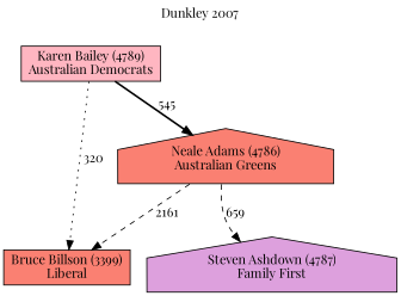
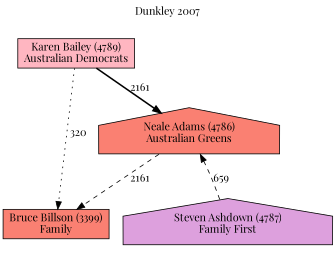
  digraph {
    fontname="Playfair Display"
    label="Dunkley 2007"
    labelloc=t
    mclimit=10
    node [fillcolor=salmon fontname="Playfair Display" shape=box style=filled]
    edge [fontname="Playfair Display" style=dashed]
-   n1 [label="Bruce Billson (3399)\nLiberal"]
+   n1 [label="Bruce Billson (3399)\nFamily"]
    n2 [label="Neale Adams (4786)\nAustralian Greens" shape=house]
    n3 [fillcolor=plum label="Steven Ashdown (4787)\nFamily First" shape=house]
    n4 [fillcolor=lightpink label="Karen Bailey (4789)\nAustralian Democrats"]
    n2 -> n1 [label=2161]
-   n2 -> n3 [label=659]
+   n3 -> n2 [label=659]
    n4 -> n1 [label=320 style=dotted]
-   n4 -> n2 [label=545 style=bold]
+   n4 -> n2 [label=2161 style=bold]
  }
